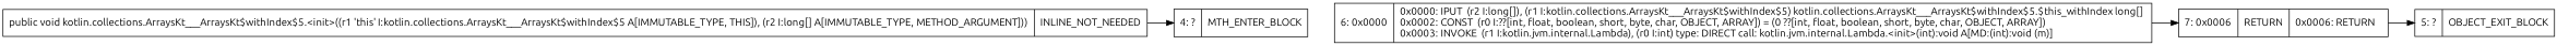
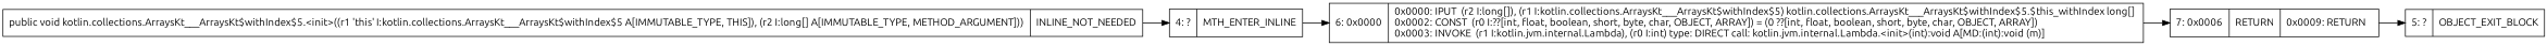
  digraph {
    fontname=Ubuntu
    rankdir=LR
    node [fontname=Ubuntu shape=record]
    edge [fontname=Ubuntu]
-   n1 [label="{4\:\ ?|MTH_ENTER_BLOCK\l}"]
+   n1 [label="{4\:\ ?|MTH_ENTER_INLINE\l}"]
    n2 [label="{6\:\ 0x0000|0x0000: IPUT  (r2 I:long[]), (r1 I:kotlin.collections.ArraysKt___ArraysKt$withIndex$5) kotlin.collections.ArraysKt___ArraysKt$withIndex$5.$this_withIndex long[] \l0x0002: CONST  (r0 I:??[int, float, boolean, short, byte, char, OBJECT, ARRAY]) = (0 ??[int, float, boolean, short, byte, char, OBJECT, ARRAY]) \l0x0003: INVOKE  (r1 I:kotlin.jvm.internal.Lambda), (r0 I:int) type: DIRECT call: kotlin.jvm.internal.Lambda.\<init\>(int):void A[MD:(int):void (m)]\l}"]
-   n3 [label="{7\:\ 0x0006|RETURN\l|0x0006: RETURN   \l}"]
+   n3 [label="{7\:\ 0x0006|RETURN\l|0x0009: RETURN   \l}"]
    n4 [label="{5\:\ ?|OBJECT_EXIT_BLOCK\l}"]
    n5 [label="{public void kotlin.collections.ArraysKt___ArraysKt$withIndex$5.\<init\>((r1 'this' I:kotlin.collections.ArraysKt___ArraysKt$withIndex$5 A[IMMUTABLE_TYPE, THIS]), (r2 I:long[] A[IMMUTABLE_TYPE, METHOD_ARGUMENT]))  | INLINE_NOT_NEEDED\l}"]
+   n1 -> n2
    n2 -> n3
    n3 -> n4
    n5 -> n1
  }
